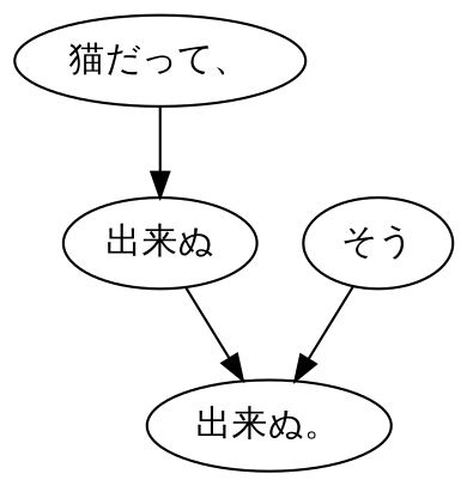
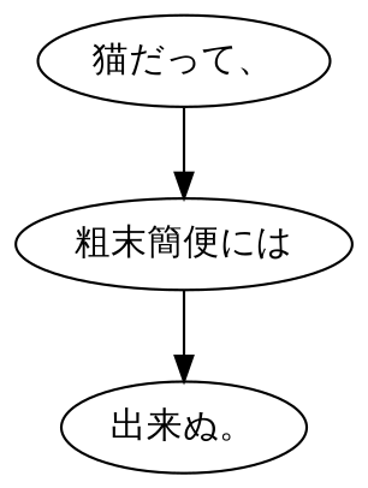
  digraph {
    fontname="Playfair Display"
    node [fontname="Playfair Display"]
    edge [fontname="Playfair Display"]
    n1 [label="出来ぬ。"]
    n2 [label="猫だって、"]
-   n3 [label="出来ぬ"]
-   n4 [label="そう"]
+   n3 [label="粗末簡便には"]
    n2 -> n3
    n3 -> n1
-   n4 -> n1
  }
